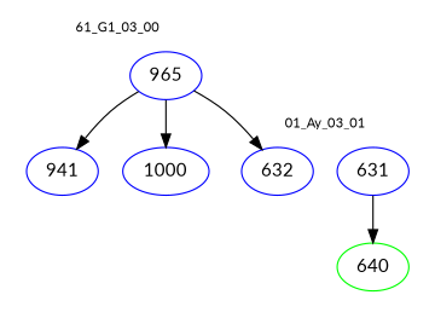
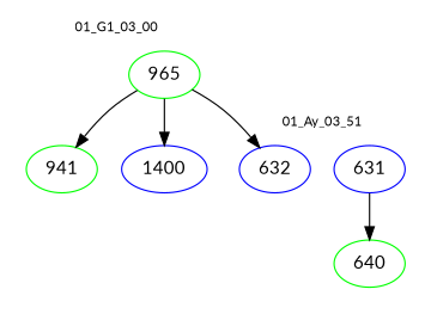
  digraph {
    fontname=Lato
    node [color=blue fontname=Lato]
    edge [color=black fontname=Lato]
    n1 [label=631]
    n2 [color=green label=640]
    n3 [label=632]
-   n4 [label=965]
-   n5 [label=941]
-   n6 [label=1000]
+   n4 [color=green label=965]
+   n5 [color=green label=941]
+   n6 [label=1400]
    subgraph cluster_1 {
      color=white
      fontsize=10
-     label="01_Ay_03_01"
+     label="01_Ay_03_51"
      n1
      n2
      n3
    }
    subgraph cluster_2 {
      color=white
      fontsize=10
-     label="61_G1_03_00"
+     label="01_G1_03_00"
      n4
      n5
      n6
    }
    n1 -> n2
    n4 -> n3
    n4 -> n5
    n4 -> n6
  }
